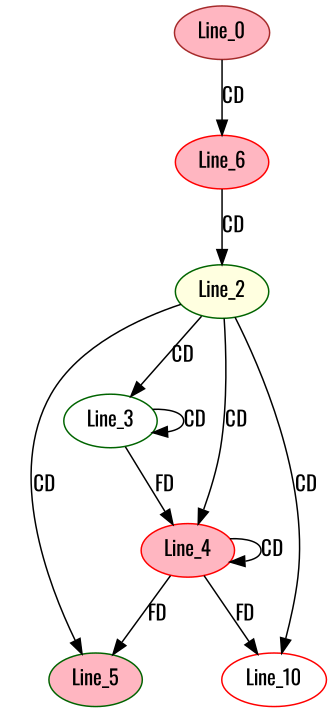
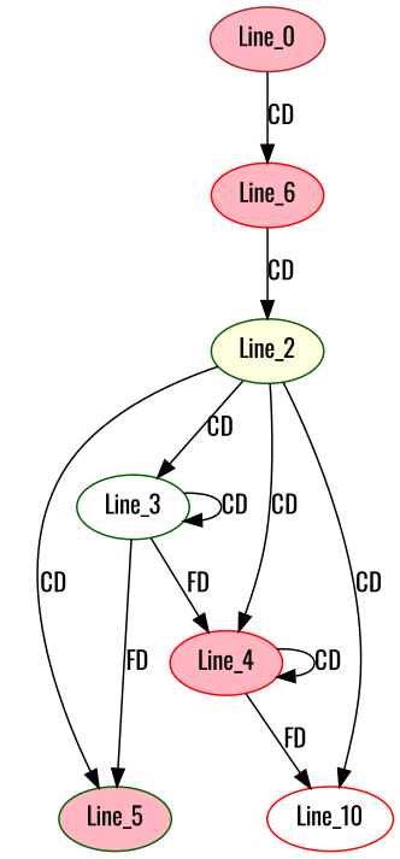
  digraph {
    fontname=Oswald
    node [color=red fillcolor=lightpink fontname=Oswald style=filled]
    edge [fontname=Oswald]
    Line_0 [color=brown]
    n2 [label=Line_6]
    Line_2 [color=darkgreen fillcolor=lightyellow]
    Line_3 [color=darkgreen fillcolor=white]
    Line_4
    Line_5 [color=darkgreen]
    Line_10 [fillcolor=white]
    Line_0 -> n2 [label=CD]
    n2 -> Line_2 [label=CD]
    Line_2 -> Line_3 [label=CD]
    Line_2 -> Line_4 [label=CD]
    Line_2 -> Line_5 [label=CD]
    Line_2 -> Line_10 [label=CD]
    Line_3 -> Line_3 [label=CD]
    Line_3 -> Line_4 [label=FD]
    Line_4 -> Line_4 [label=CD]
-   Line_4 -> Line_5 [label=FD]
+   Line_3 -> Line_5 [label=FD]
    Line_4 -> Line_10 [label=FD]
  }
